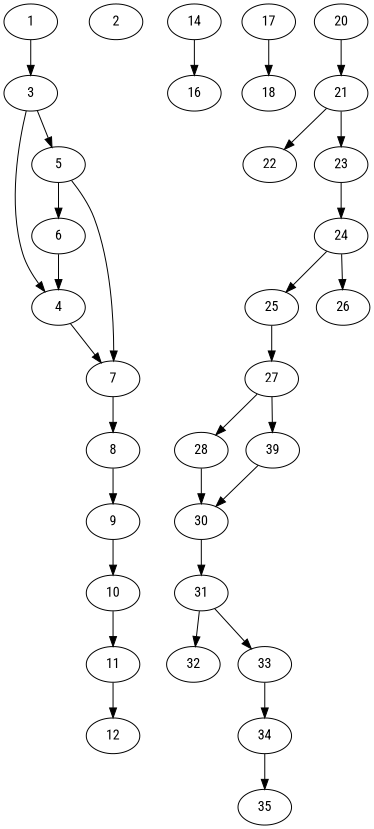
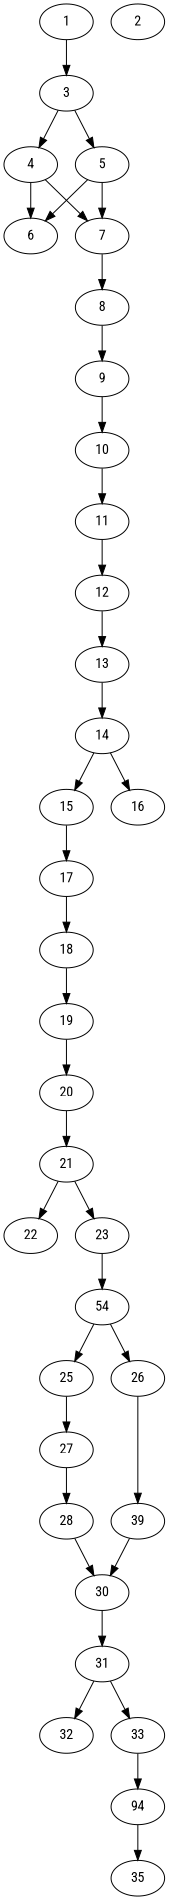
  digraph {
    fontname="Roboto Condensed"
    node [alpha=0.17 fontname="Roboto Condensed"]
    edge [fontname="Roboto Condensed"]
    1 [alpha=0.18 expect_size=7304192]
    3 [alpha=0.04 expect_size=24878080]
    4 [alpha=0.12 expect_size=44456960]
    5 [alpha=0.01 expect_size=51788800]
    6 [alpha=0.08 expect_size=38606848]
    7 [alpha=0.18 expect_size=49746944]
    2 [alpha=0.04 expect_size=24933376]
    8 [alpha=0.13 expect_size=29497344]
    9 [expect_size=45637632]
    10 [alpha=0.06 expect_size=10573824]
    11 [alpha=0.15 expect_size=26586112]
    12 [expect_size=22238208]
+   13 [alpha=0.14 expect_size=31439872]
    14 [expect_size=41968640]
+   15 [alpha=0.07 expect_size=23610368]
    16 [expect_size=25876480]
    17 [alpha=0.10 expect_size=45646848]
    18 [alpha=0.10 expect_size=40460288]
+   19 [alpha=0.02 expect_size=25121792]
    20 [alpha=0.09 expect_size=17823744]
    21 [alpha=0.16 expect_size=32194560]
    22 [alpha=0.12 expect_size=20777984]
    23 [expect_size=13544448]
-   24 [expect_size=46410752]
+   24 [expect_size=46410752 label=54]
    25 [alpha=0.18 expect_size=40429568]
    26 [alpha=0.13 expect_size=8719360]
    27 [alpha=0.07 expect_size=48513024]
    28 [alpha=0.11 expect_size=25986048]
    n29 [alpha=0.12 expect_size=49443840 label=39]
    30 [alpha=0.15 expect_size=6645760]
    31 [alpha=0.07 expect_size=26996736]
    32 [alpha=0.07 expect_size=18187264]
    33 [alpha=0.18 expect_size=47094784]
-   34 [alpha=0.04 expect_size=38983680]
+   34 [alpha=0.04 expect_size=38983680 label=94]
    35 [alpha=0.18 expect_size=33067008]
    1 -> 3
    3 -> 4
    3 -> 5
-   6 -> 4
+   4 -> 6
    4 -> 7
    5 -> 6
    5 -> 7
    7 -> 8
    8 -> 9
    9 -> 10
    10 -> 11
    11 -> 12
+   12 -> 13
+   13 -> 14
+   14 -> 15
    14 -> 16
+   15 -> 17
    17 -> 18
+   18 -> 19
+   19 -> 20
    20 -> 21
    21 -> 22
    21 -> 23
    23 -> 24
    24 -> 25
    24 -> 26
    25 -> 27
    27 -> 28
-   27 -> n29
+   26 -> n29
    28 -> 30
    n29 -> 30
    30 -> 31
    31 -> 32
    31 -> 33
    33 -> 34
    34 -> 35
  }
